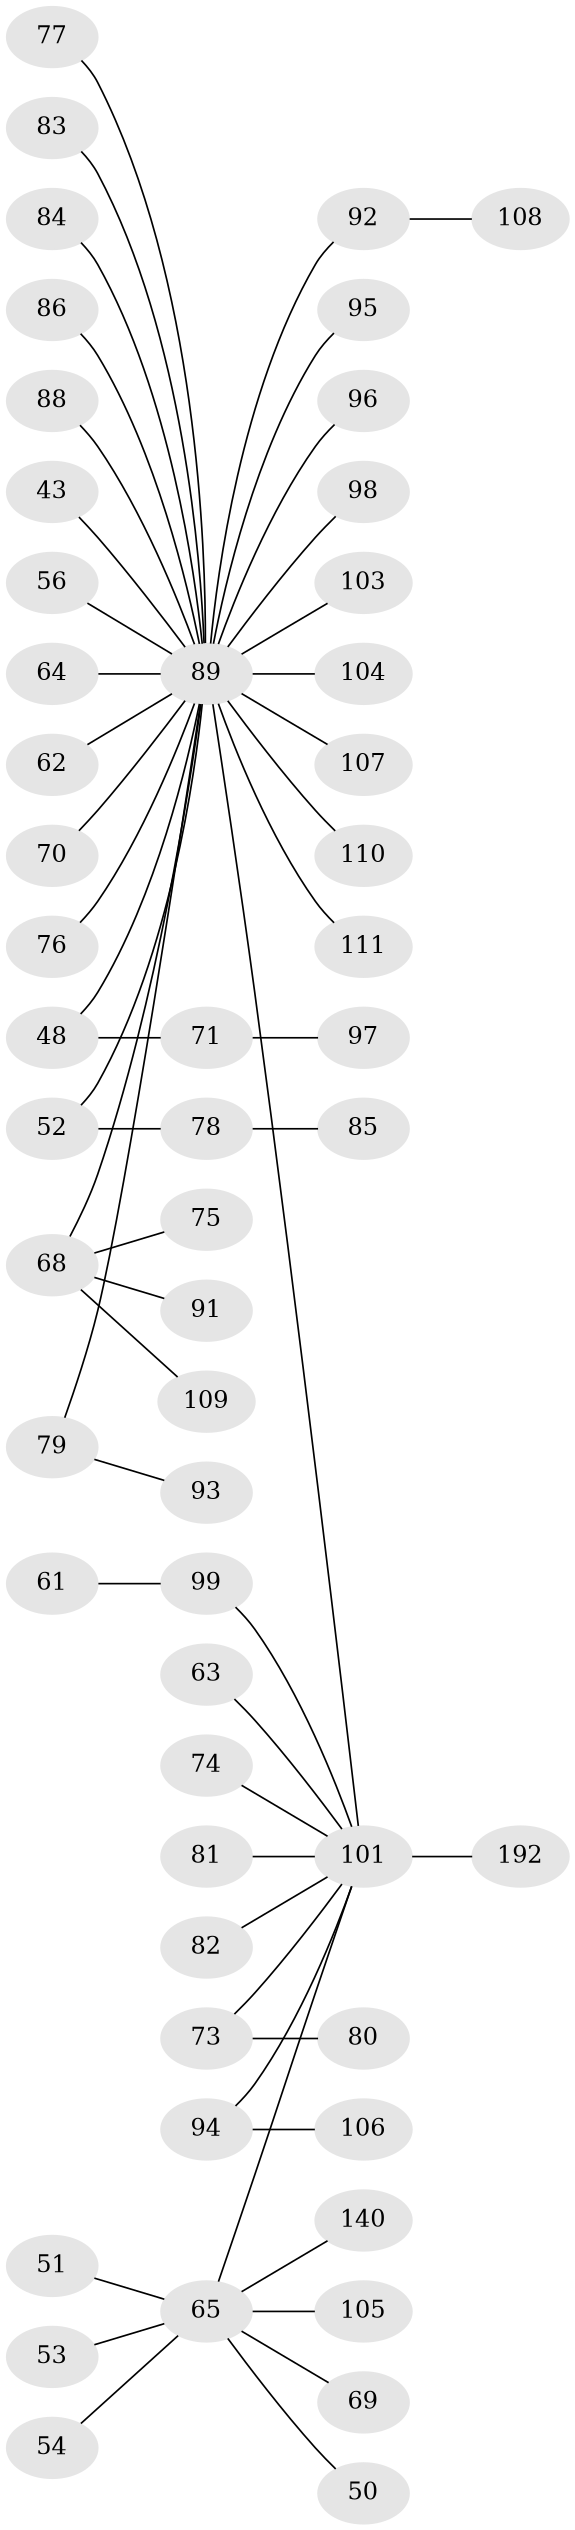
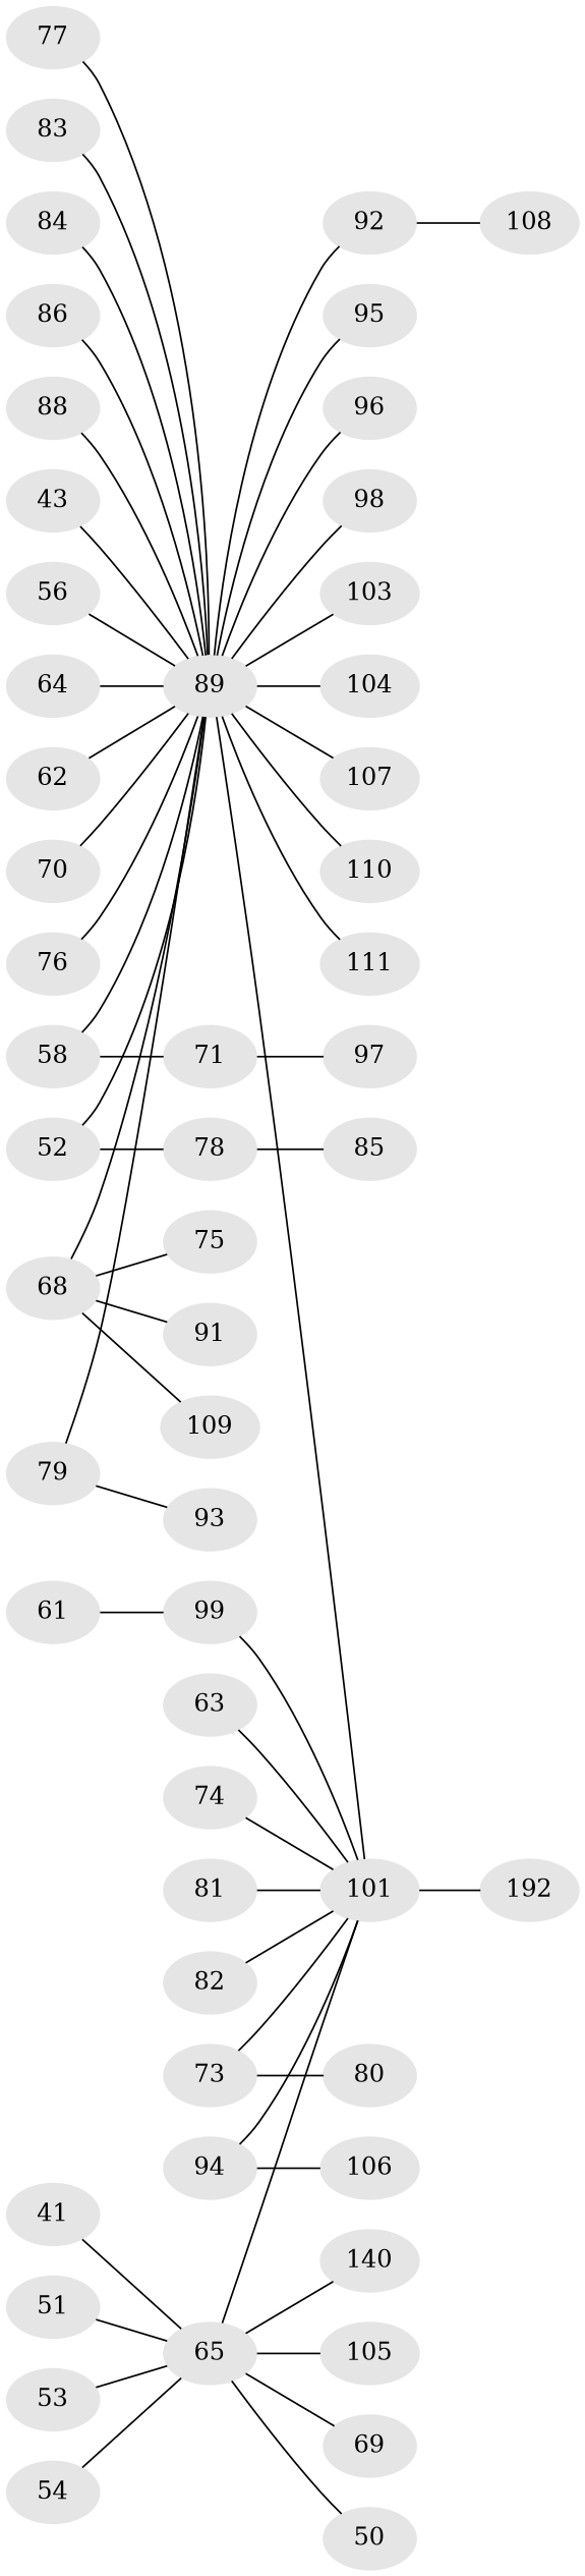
  graph {
    rankdir=LR
    node [color=gray90 style=filled]
    65 [super="+50+42"]
    101 [super="+33+39+72+67"]
    69
    n4 [label=50]
    n5 [label=140]
    105
+   41
    89 [super="+87+22+26+27+59+38+35+37+40+49"]
    92
    95
    96
    98
    103
    104
    107
    110
    111
    43
-   48 [super="+28"]
+   48 [super="+28" label=58]
    71
    97
    51
    52
    78
    85
    53
    54
    56
    99 [super="+58"]
    61
    n31 [label=192]
    63
    64
    n34 [label=62]
    68 [super="+55+57"]
    75
    91
    109
    70
    73
    80
    74
    76
    77
    79
    93
    81
    82
    83
    84
    86
    88
    108
    94
    106
    65 -- 101
    65 -- 69
    65 -- n4
    65 -- n5
    65 -- 105
    101 -- n31
+   41 -- 65
    89 -- 101
    89 -- 92
    89 -- 95
    89 -- 96
    89 -- 98
    89 -- 103
    89 -- 104
    89 -- 107
    89 -- 110
    89 -- 111
    92 -- 108
    43 -- 89
    48 -- 89
    48 -- 71
    71 -- 97
    51 -- 65
    52 -- 89
    52 -- 78
    78 -- 85
    53 -- 65
    54 -- 65
    56 -- 89
    99 -- 101
    61 -- 99
    63 -- 101
    64 -- 89
    n34 -- 89
    68 -- 89
    68 -- 75
    68 -- 91
    68 -- 109
    70 -- 89
    73 -- 101
    73 -- 80
    74 -- 101
    76 -- 89
    77 -- 89
    79 -- 89
    79 -- 93
    81 -- 101
    82 -- 101
    83 -- 89
    84 -- 89
    86 -- 89
    88 -- 89
    94 -- 101
    94 -- 106
  }
